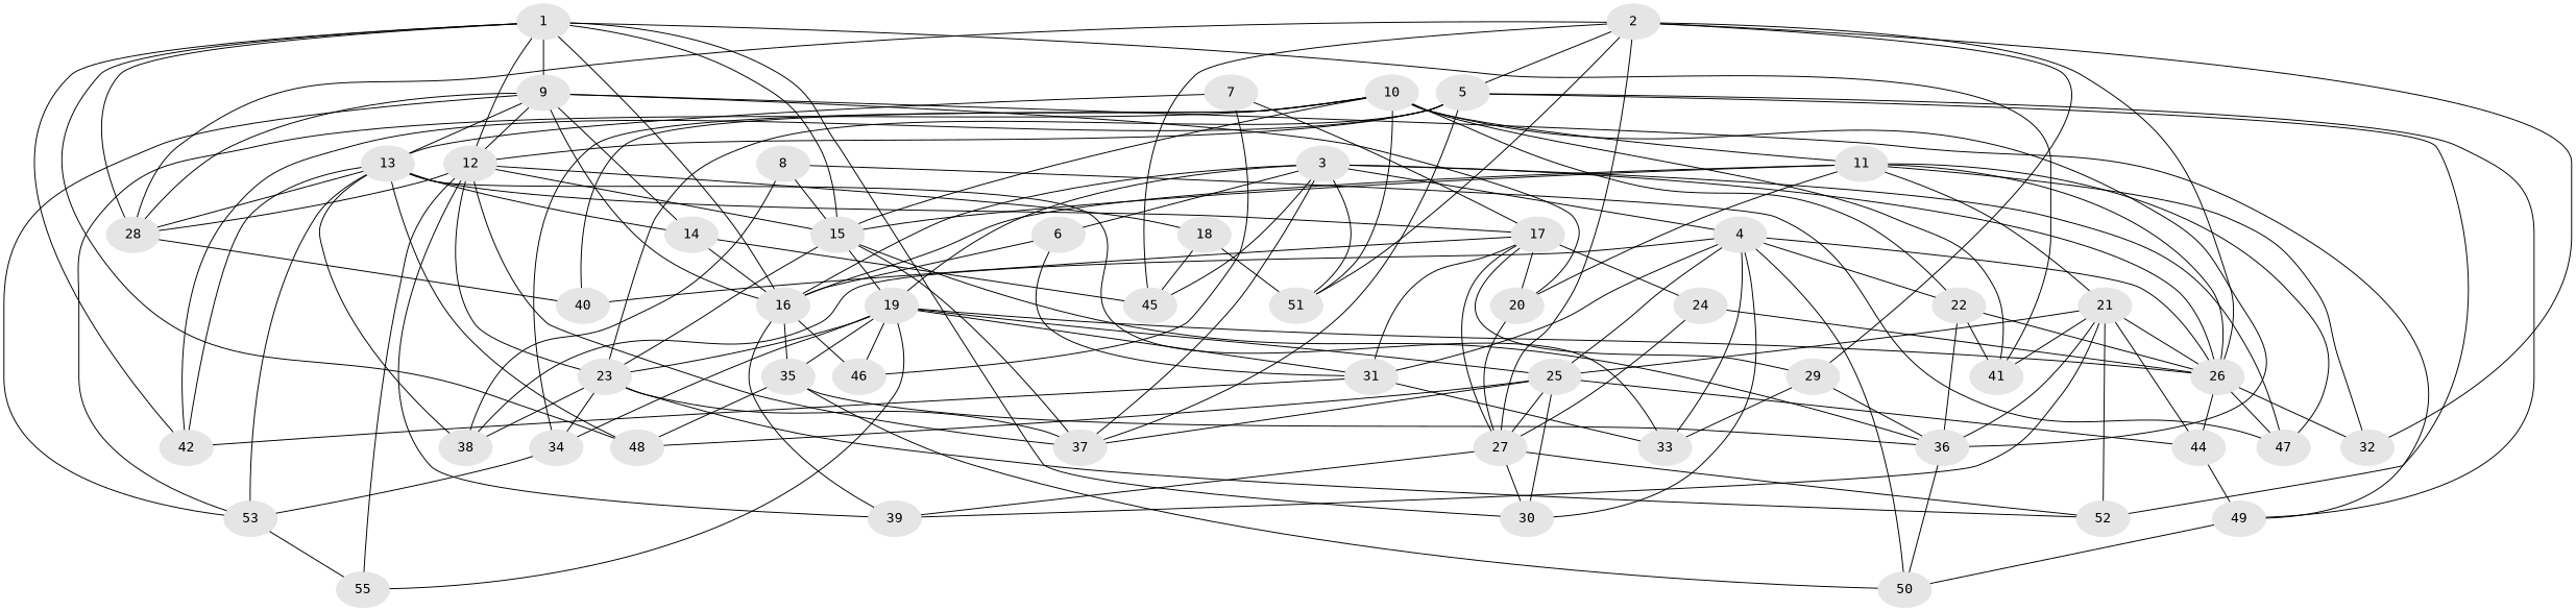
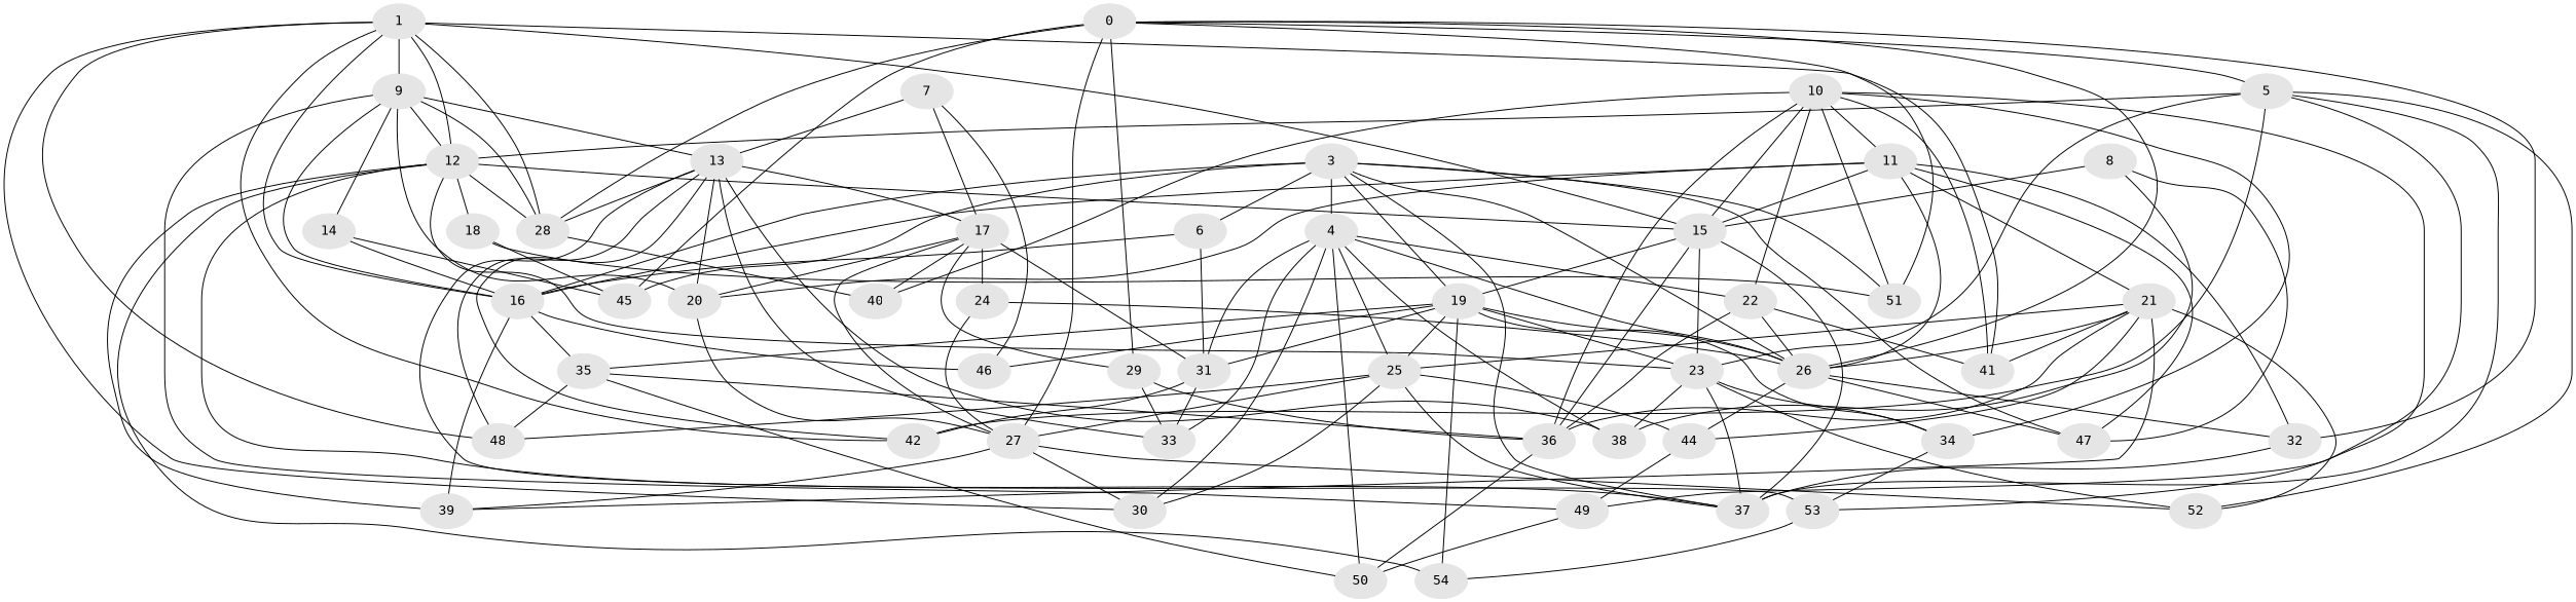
  graph {
    fontname="DejaVu Sans Mono"
    node [color=gray90 fontname="DejaVu Sans Mono" style=filled]
    edge [fontname="DejaVu Sans Mono" weight=1.0]
    1
    9
    12
    15
    16
    28
    30
    41
    42
    48
    49
    13
    14
    20
    53
    37
    23
    18
    39
-   54 [label=55]
+   54
    19
    36
    46
    35
    40
-   2
+   2 [label=0]
    5
    26
    27
    29
    32
    45
    51
    52
    47
    44
    33
    3
    4
    6
    22
    25
    31
    38
    50
    34
    7
    17
    24
    8
    10
    11
    21
    1 -- 9 [weight=2.0]
    1 -- 12
    1 -- 15
    1 -- 16
    1 -- 28
    1 -- 30
    1 -- 41
    1 -- 42
    1 -- 48
    9 -- 12
    9 -- 16
    9 -- 28
    9 -- 49
    9 -- 13
    9 -- 14
    9 -- 20
-   9 -- 53
    12 -- 15
    12 -- 28
    12 -- 37
    12 -- 23
    12 -- 18
    12 -- 39
    12 -- 54 [weight=2.0]
    15 -- 37 [weight=2.0]
    15 -- 23 [weight=2.0]
    15 -- 19
    15 -- 36
    16 -- 39
    16 -- 46 [weight=2.0]
    16 -- 35 [weight=2.0]
    28 -- 40
    49 -- 50
    13 -- 28
    13 -- 42
    13 -- 48
-   13 -- 14
+   13 -- 20
    13 -- 53 [weight=2.0]
    13 -- 33
    13 -- 38
    13 -- 17
    14 -- 16
    14 -- 45
    20 -- 27
    53 -- 54
    23 -- 37
    23 -- 52
    23 -- 38
    23 -- 34
    18 -- 45
    18 -- 51
    19 -- 23
    19 -- 54
    19 -- 46
    19 -- 35
    19 -- 26
    19 -- 25
    19 -- 31 [weight=2.0]
    19 -- 34
    36 -- 50
    35 -- 48
    35 -- 36
    35 -- 50
    2 -- 28 [weight=2.0]
    2 -- 5
    2 -- 26
    2 -- 27 [weight=2.0]
    2 -- 29
    2 -- 32
    2 -- 45
    2 -- 51
    5 -- 12
    5 -- 42
    5 -- 49
    5 -- 37
    5 -- 23 [weight=2.0]
    5 -- 52
    26 -- 32
    26 -- 47
    26 -- 44
    27 -- 30
    27 -- 39
    27 -- 52
    29 -- 36
    29 -- 33
+   32 -- 37
    44 -- 49
    3 -- 16
    3 -- 37
    3 -- 19 [weight=2.0]
    3 -- 26
    3 -- 45
    3 -- 51
    3 -- 47
    3 -- 4
    3 -- 6
    4 -- 30
    4 -- 26
    4 -- 33
    4 -- 22
    4 -- 25
    4 -- 31 [weight=2.0]
    4 -- 38
    4 -- 50
    6 -- 16 [weight=2.0]
    6 -- 31
    22 -- 41
    22 -- 36 [weight=2.0]
    22 -- 26
    25 -- 30
    25 -- 48
    25 -- 37
    25 -- 27
    25 -- 44
    31 -- 42
    31 -- 33
    34 -- 53
    7 -- 13 [weight=2.0]
    7 -- 46
    7 -- 17
    17 -- 20
    17 -- 40 [weight=2.0]
    17 -- 27 [weight=2.0]
    17 -- 29
    17 -- 31
    17 -- 24
    24 -- 26
    24 -- 27
    8 -- 15 [weight=2.0]
    8 -- 47
    8 -- 38
    10 -- 15
    10 -- 41
    10 -- 53
    10 -- 36 [weight=2.0]
    10 -- 40
    10 -- 51
    10 -- 22
    10 -- 34
    10 -- 11
    11 -- 15
    11 -- 16
    11 -- 20
    11 -- 26
    11 -- 32
    11 -- 47
    11 -- 21
    21 -- 41
    21 -- 39
    21 -- 36 [weight=2.0]
    21 -- 26 [weight=2.0]
    21 -- 52
    21 -- 44
    21 -- 25
  }
